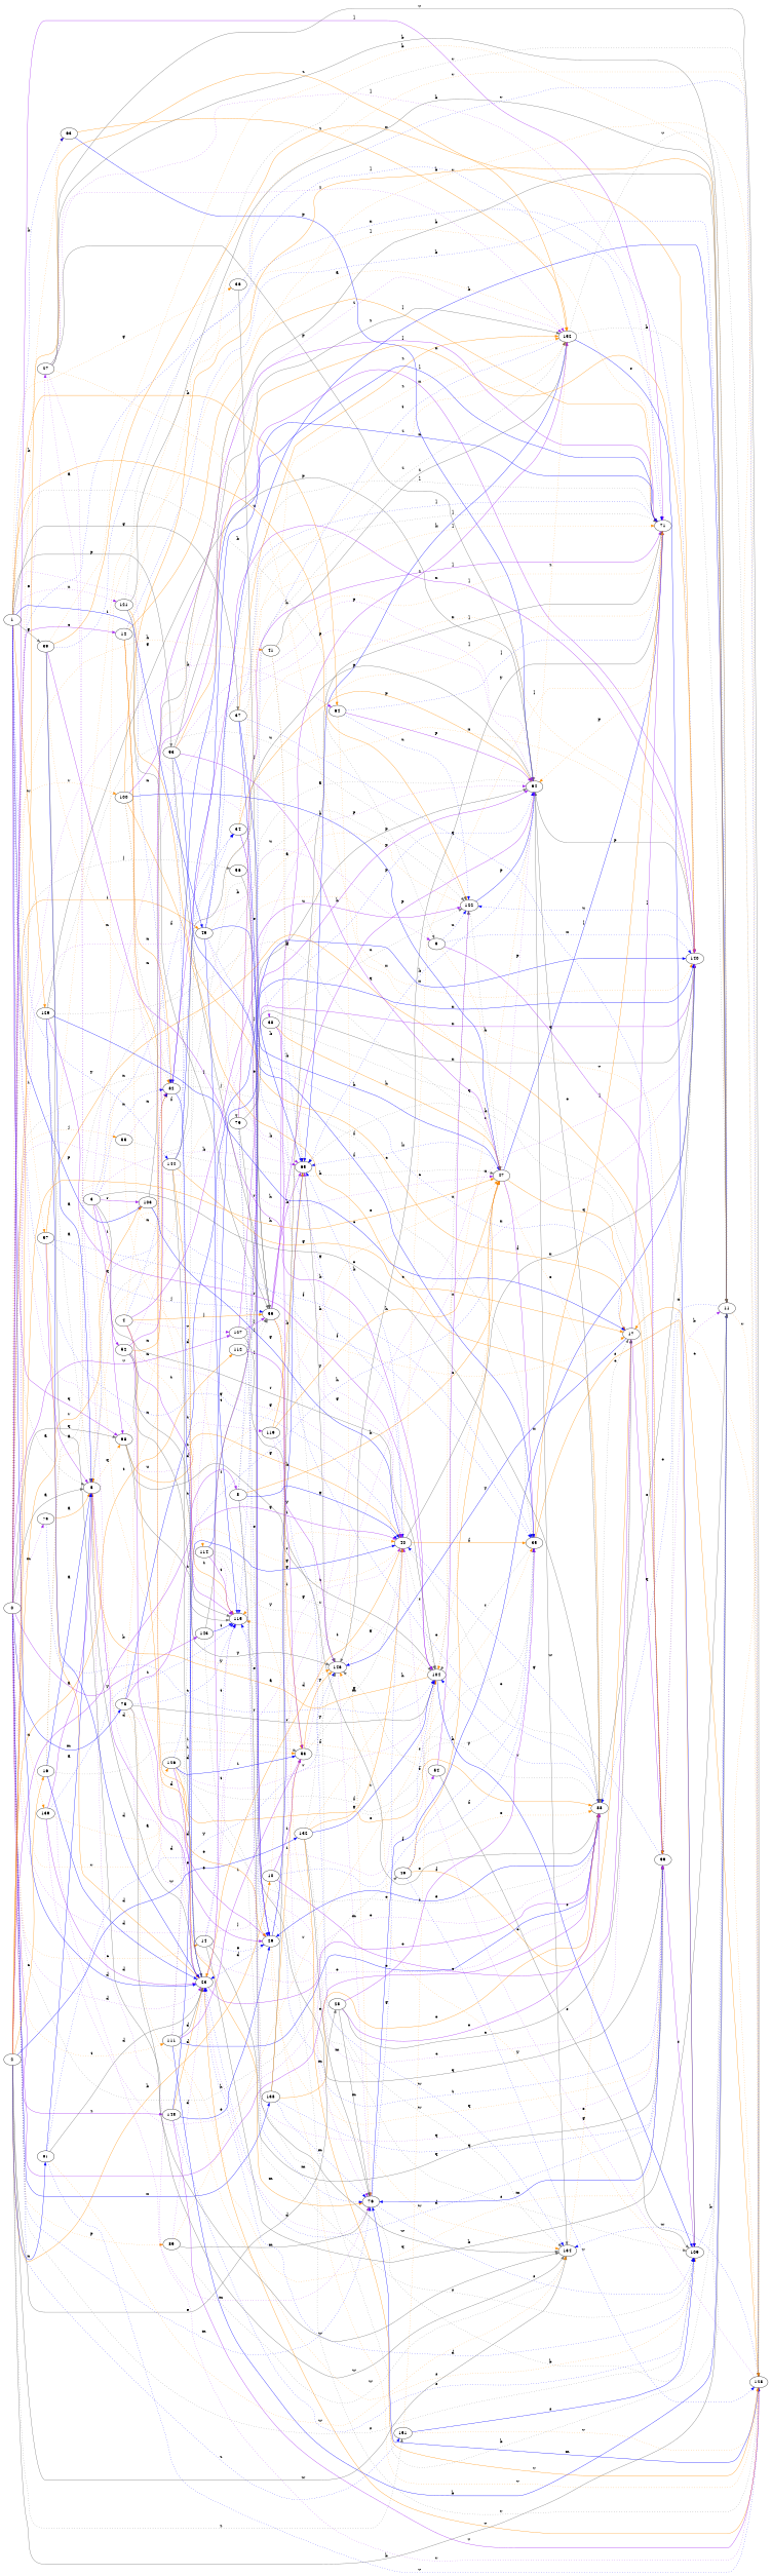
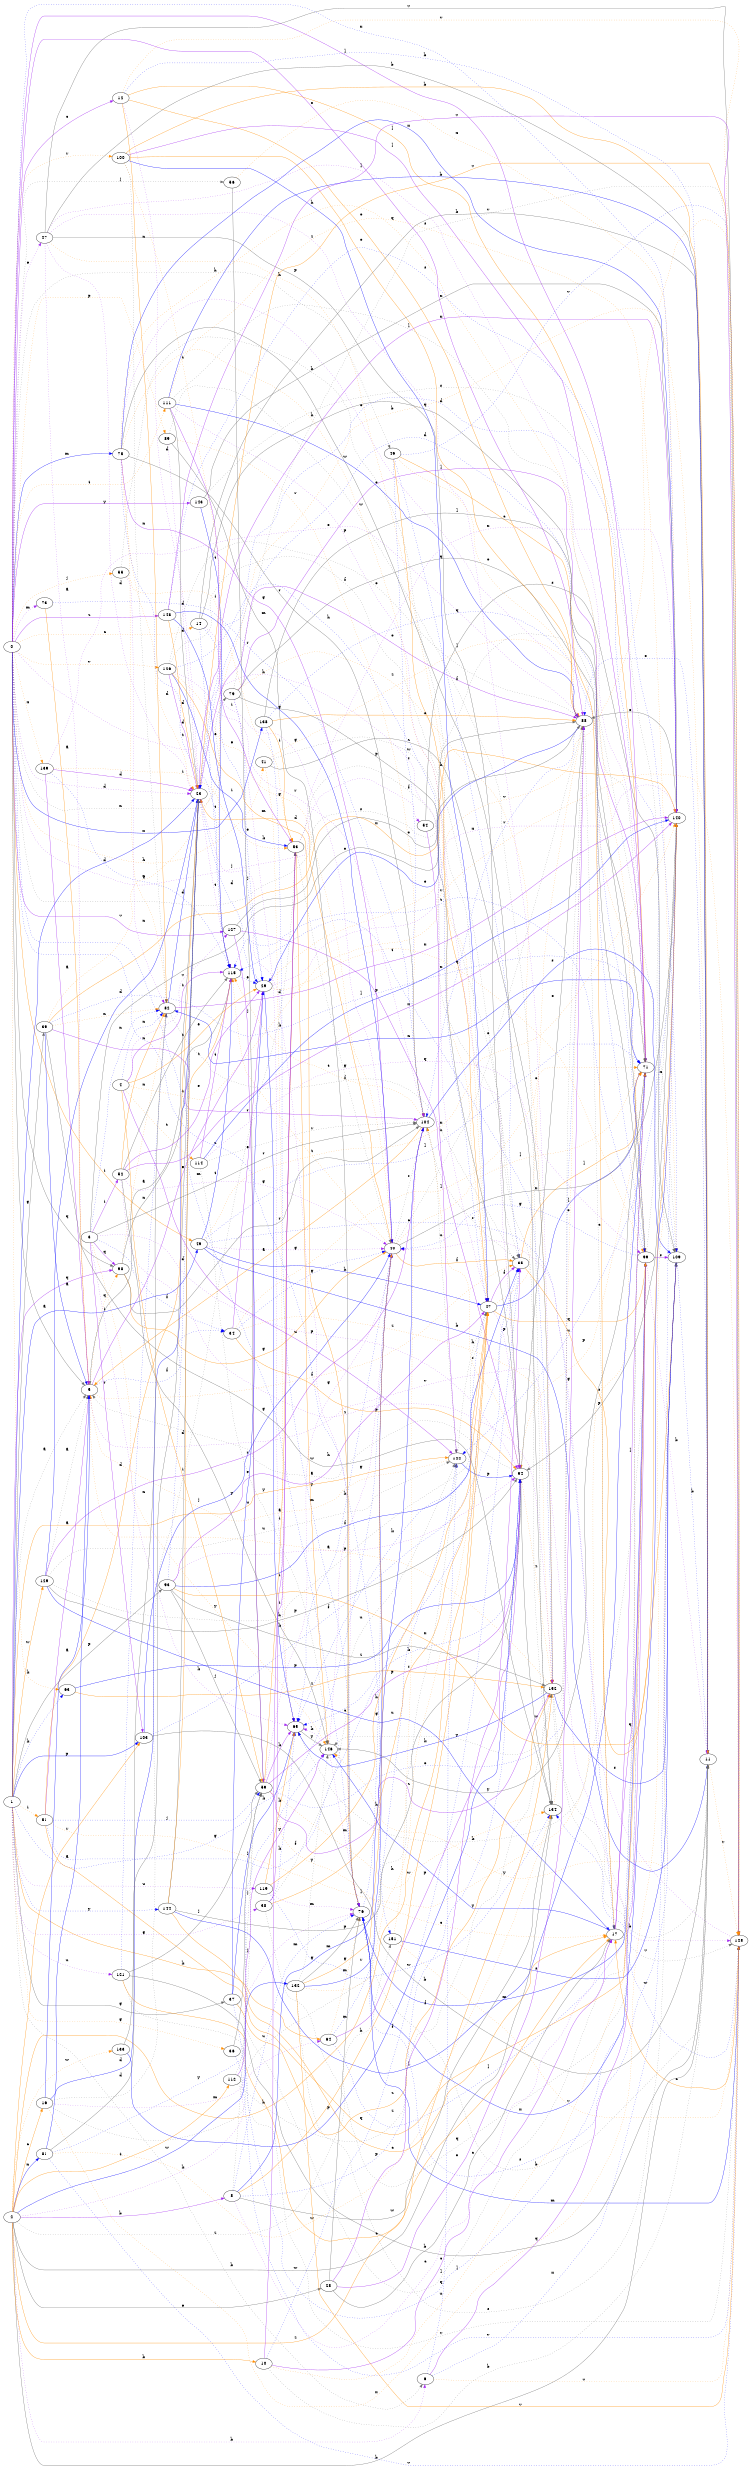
  strict digraph {
    rankdir=LR
    edge [color=darkorange style=dotted]
    0
    5
    12
    14
    23
    27
    41
    46
    47
    49
    54
    55
    56
    63
    71
    73
    75
    76
    79
    88
    89
    98
    100
    109
    111
    126
    127
    138
    139
    140
    143
    148
    151
    34
    29
    128
    35
    11
    82
    40
    115
    99
    152
    94
    134
    65
    104
    17
    122
    53
    59
    146
    1
    6
    36
    37
    38
    39
-   51 [label=57]
+   51
    64
    93
    103
    119
    121
    129
    144
    2
    8
    10
    16
    28
    81
    112
    132
+   133
    3
    52
    4
    114
    0 -> 5 [color=gray40 label=a style=solid]
    0 -> 12 [color=purple label=c style=solid]
    0 -> 14 [label=c]
    0 -> 23 [color=purple label=d]
    0 -> 27 [color=purple label=e]
    0 -> 41 [label=h]
    0 -> 46 [color=gray40 label=h]
    0 -> 47 [color=purple label=h]
    0 -> 49 [label=i style=solid]
    0 -> 54 [color=purple label=j]
    0 -> 55 [label=j]
    0 -> 56 [color=gray40 label=j]
    0 -> 63 [label=k]
    0 -> 71 [color=purple label=l style=solid]
    0 -> 73 [color=purple label=m]
    0 -> 75 [color=blue label=m style=solid]
    0 -> 76 [color=blue label=m]
    0 -> 79 [color=gray40 label=n]
    0 -> 88 [color=purple label=o style=solid]
    0 -> 89 [label=p]
    0 -> 98 [color=gray40 label=q style=solid]
    0 -> 100 [label=r]
    0 -> 109 [color=gray40 label=s]
    0 -> 111 [label=t]
    0 -> 126 [label=v]
    0 -> 127 [color=purple label=v style=solid]
    0 -> 138 [color=blue label=x style=solid]
    0 -> 139 [label=x]
    0 -> 140 [color=blue label=x]
    0 -> 143 [color=purple label=y style=solid]
    0 -> 148 [color=purple label=z style=solid]
    0 -> 151 [color=blue label=z]
    5 -> 98 [label=q]
    5 -> 34 [color=blue label=f]
    5 -> 29 [color=purple label=e style=solid]
    5 -> 128 [color=purple label=v]
    5 -> 35 [label=f]
    12 -> 23 [color=purple label=d]
    12 -> 71 [label=l style=solid]
    12 -> 88 [label=o style=solid]
    12 -> 128 [label=v]
    12 -> 11 [color=blue label=b]
    12 -> 82 [label=n style=solid]
    14 -> 29 [color=blue label=e]
    14 -> 11 [color=gray40 label=b style=solid]
    14 -> 40 [color=purple label=g]
    14 -> 115 [color=blue label=t]
    14 -> 99 [color=gray40 label=q style=solid]
    23 -> 5 [color=gray40 label=a style=solid]
    23 -> 88 [color=purple label=o style=solid]
    23 -> 140 [color=purple label=x style=solid]
    23 -> 128 [label=v style=solid]
    23 -> 115 [color=purple label=t]
    27 -> 5 [color=purple label=a]
    27 -> 23 [color=purple label=d]
    27 -> 47 [label=h]
    27 -> 71 [color=purple label=l]
    27 -> 128 [color=gray40 label=v style=solid]
    27 -> 11 [color=gray40 label=b style=solid]
    27 -> 152 [color=purple label=z]
    27 -> 94 [color=gray40 label=p style=solid]
    41 -> 71 [label=l]
    41 -> 152 [color=gray40 label=z style=solid]
    41 -> 134 [color=gray40 label=w]
    41 -> 65 [label=k]
    46 -> 47 [label=h style=solid]
    46 -> 88 [label=o]
    46 -> 128 [color=blue label=v]
    46 -> 35 [color=blue label=f]
    46 -> 104 [color=blue label=r]
    46 -> 17 [label=c style=solid]
    47 -> 71 [color=blue label=l style=solid]
    47 -> 88 [label=o]
    47 -> 35 [color=purple label=f style=solid]
    47 -> 99 [label=q style=solid]
    47 -> 94 [color=purple label=p]
    47 -> 65 [color=blue label=k]
    49 -> 47 [color=blue label=h style=solid]
    49 -> 71 [color=blue label=l]
    49 -> 140 [label=x]
    49 -> 11 [color=blue label=b style=solid]
    49 -> 40 [color=purple label=g]
    49 -> 115 [color=blue label=t style=solid]
    49 -> 17 [color=blue label=c]
    54 -> 109 [color=gray40 label=s style=solid]
    54 -> 122 [color=purple label=u style=solid]
    55 -> 47 [color=gray40 label=h]
    55 -> 82 [color=purple label=n]
    55 -> 53 [label=i]
    56 -> 140 [label=x]
    56 -> 59 [color=gray40 label=j style=solid]
    63 -> 152 [label=z style=solid]
    63 -> 94 [color=blue label=p style=solid]
    71 -> 82 [color=blue label=n style=solid]
    71 -> 94 [label=p]
    71 -> 146 [color=gray40 label=y style=solid]
    73 -> 5 [label=a style=solid]
    73 -> 104 [color=blue label=r]
    75 -> 23 [label=d]
    75 -> 47 [label=h]
    75 -> 88 [color=purple label=o]
    75 -> 140 [color=blue label=x style=solid]
    75 -> 82 [label=n]
    75 -> 40 [color=purple label=g style=solid]
    75 -> 115 [color=blue label=t]
    75 -> 99 [label=q]
    75 -> 134 [color=gray40 label=w style=solid]
    75 -> 104 [color=gray40 label=r style=solid]
    76 -> 23 [color=purple label=d]
    76 -> 109 [color=blue label=s]
    76 -> 140 [color=blue label=x style=solid]
    76 -> 11 [color=gray40 label=b]
    76 -> 40 [color=blue label=g]
    79 -> 71 [color=purple label=l style=solid]
    79 -> 29 [color=blue label=e]
    79 -> 128 [color=gray40 label=v]
    79 -> 99 [color=gray40 label=q style=solid]
    79 -> 152 [label=z]
    79 -> 94 [color=gray40 label=p style=solid]
    79 -> 65 [color=purple label=k]
    88 -> 29 [color=blue label=e style=solid]
    88 -> 104 [color=blue label=r]
    88 -> 17 [color=gray40 label=c]
    88 -> 146 [color=gray40 label=y]
    89 -> 23 [color=purple label=d]
    89 -> 76 [color=gray40 label=m style=solid]
    89 -> 134 [color=gray40 label=w]
    89 -> 104 [label=r]
    98 -> 82 [label=n]
    98 -> 40 [label=g style=solid]
    98 -> 115 [color=gray40 label=t style=solid]
    98 -> 104 [color=gray40 label=r style=solid]
    100 -> 47 [color=blue label=h style=solid]
    100 -> 71 [color=purple label=l style=solid]
    100 -> 88 [label=o style=solid]
    100 -> 11 [label=b style=solid]
    100 -> 82 [color=gray40 label=n]
    100 -> 115 [label=t]
    109 -> 23 [color=blue label=d]
    109 -> 11 [color=blue label=b]
    109 -> 146 [label=y]
    111 -> 23 [color=gray40 label=d style=solid]
    111 -> 71 [color=gray40 label=l]
    111 -> 88 [color=blue label=o style=solid]
    111 -> 109 [label=s]
    111 -> 11 [color=blue label=b style=solid]
    111 -> 94 [color=purple label=p]
    111 -> 53 [color=purple label=i style=solid]
    126 -> 23 [color=purple label=d style=solid]
    126 -> 47 [color=blue label=h]
    126 -> 76 [label=m style=solid]
    126 -> 88 [color=gray40 label=o]
    126 -> 35 [color=gray40 label=f]
    126 -> 40 [label=g]
    126 -> 104 [color=purple label=r]
    126 -> 53 [color=blue label=i style=solid]
    127 -> 88 [color=gray40 label=o style=solid]
    127 -> 94 [color=purple label=p style=solid]
    127 -> 59 [color=purple label=j style=solid]
    138 -> 71 [color=gray40 label=l style=solid]
    138 -> 76 [color=blue label=m]
    138 -> 88 [label=o style=solid]
    138 -> 99 [color=blue label=q]
    138 -> 53 [label=i style=solid]
    139 -> 5 [color=purple label=a style=solid]
    139 -> 23 [color=purple label=d style=solid]
    139 -> 88 [color=purple label=o]
    139 -> 115 [color=blue label=t]
    139 -> 53 [label=i]
    140 -> 88 [color=gray40 label=o style=solid]
    140 -> 94 [color=gray40 label=p style=solid]
    140 -> 122 [color=blue label=u]
    143 -> 109 [color=gray40 label=s]
    143 -> 140 [color=gray40 label=x style=solid]
    143 -> 115 [color=blue label=t style=solid]
    148 -> 23 [label=d style=solid]
    148 -> 109 [color=blue label=s]
    148 -> 29 [color=blue label=e style=solid]
    148 -> 128 [color=purple label=v style=solid]
    148 -> 40 [color=blue label=g style=solid]
    151 -> 109 [color=blue label=s style=solid]
    151 -> 128 [label=v]
    151 -> 104 [label=r]
    34 -> 71 [label=l]
    34 -> 29 [color=purple label=e style=solid]
    34 -> 40 [color=blue label=g]
    34 -> 152 [label=z]
    34 -> 94 [label=p style=solid]
    29 -> 23 [color=blue label=d]
    29 -> 140 [color=purple label=x]
    29 -> 128 [label=v]
    29 -> 99 [label=q]
    29 -> 65 [color=blue label=k style=solid]
    128 -> 76 [color=blue label=m style=solid]
    128 -> 40 [color=purple label=g]
    128 -> 134 [color=blue label=w]
    128 -> 17 [label=c style=solid]
    35 -> 71 [label=l style=solid]
    35 -> 109 [label=s style=solid]
    35 -> 104 [color=gray40 label=r]
    11 -> 88 [color=blue label=o]
    11 -> 128 [label=v]
    82 -> 23 [color=blue label=d style=solid]
    82 -> 140 [color=purple label=x style=solid]
    82 -> 35 [color=gray40 label=f]
    40 -> 23 [label=d style=solid]
    40 -> 71 [label=l]
    40 -> 88 [color=gray40 label=o]
    40 -> 140 [color=gray40 label=x style=solid]
    40 -> 35 [label=f style=solid]
    40 -> 115 [label=t]
    40 -> 65 [color=blue label=k]
    40 -> 104 [color=gray40 label=r]
    115 -> 29 [color=blue label=e]
    99 -> 23 [color=blue label=d]
    99 -> 76 [color=blue label=m style=solid]
    99 -> 109 [color=purple label=s style=solid]
    99 -> 140 [color=gray40 label=x]
    99 -> 11 [color=purple label=b]
    99 -> 40 [color=blue label=g]
    99 -> 115 [color=blue label=t]
    99 -> 65 [color=gray40 label=k]
    152 -> 5 [label=a]
    152 -> 109 [color=blue label=s style=solid]
    152 -> 128 [color=gray40 label=v]
    152 -> 11 [color=gray40 label=b]
    152 -> 115 [color=blue label=t]
    152 -> 65 [color=blue label=k style=solid]
    94 -> 5 [color=gray40 label=a]
    94 -> 88 [color=gray40 label=o style=solid]
    94 -> 152 [label=z]
    94 -> 134 [color=gray40 label=w style=solid]
    94 -> 65 [color=blue label=k]
    94 -> 104 [label=r]
    134 -> 88 [label=o]
    65 -> 146 [color=gray40 label=y style=solid]
    104 -> 5 [label=a style=solid]
    104 -> 109 [color=blue label=s style=solid]
    104 -> 115 [label=t]
    104 -> 122 [color=gray40 label=u]
    17 -> 71 [color=purple label=l style=solid]
    17 -> 99 [color=purple label=q style=solid]
    17 -> 146 [color=blue label=y style=solid]
    122 -> 5 [label=a]
    122 -> 47 [color=gray40 label=h]
    122 -> 94 [color=blue label=p style=solid]
    53 -> 140 [color=purple label=x]
    53 -> 35 [color=gray40 label=f]
    53 -> 40 [color=gray40 label=g]
    53 -> 146 [label=y style=solid]
    59 -> 88 [color=blue label=o]
    59 -> 40 [color=purple label=g]
    59 -> 152 [color=purple label=z style=solid]
    59 -> 94 [color=purple label=p style=solid]
    59 -> 134 [label=w]
    59 -> 65 [color=purple label=k style=solid]
    59 -> 17 [label=c]
    59 -> 53 [label=i style=solid]
    146 -> 76 [color=purple label=m]
    146 -> 40 [color=purple label=g]
    146 -> 65 [color=purple label=k]
    1 -> 5 [color=gray40 label=a]
    1 -> 23 [color=blue label=d style=solid]
    1 -> 49 [color=blue label=i style=solid]
    1 -> 63 [color=blue label=k]
    1 -> 98 [color=purple label=q style=solid]
    1 -> 40 [color=blue label=g]
    1 -> 122 [label=u style=solid]
    1 -> 6 [color=gray40 label=b]
    1 -> 36 [label=g]
    1 -> 37 [color=gray40 label=g style=solid]
    1 -> 38 [color=purple label=g]
    1 -> 39 [color=gray40 label=g style=solid]
    1 -> 51 [label=i]
    1 -> 64 [label=k style=solid]
    1 -> 93 [color=gray40 label=p style=solid]
    1 -> 103 [color=blue label=p style=solid]
    1 -> 119 [color=purple label=u]
    1 -> 121 [color=purple label=u]
    1 -> 129 [label=w style=solid]
    1 -> 144 [color=blue label=y]
    6 -> 140 [color=blue label=x]
    6 -> 128 [label=v]
    6 -> 99 [color=purple label=q style=solid]
    6 -> 122 [color=blue label=u]
    36 -> 128 [color=blue label=v]
    36 -> 59 [color=gray40 label=j style=solid]
    37 -> 71 [color=gray40 label=l]
    37 -> 29 [color=blue label=e style=solid]
    37 -> 99 [color=blue label=q]
    37 -> 152 [label=z style=solid]
    37 -> 65 [color=blue label=k style=solid]
    38 -> 47 [label=h style=solid]
    38 -> 99 [color=gray40 label=q]
    38 -> 65 [color=blue label=k]
    38 -> 122 [color=gray40 label=u]
    38 -> 53 [color=purple label=i style=solid]
    39 -> 5 [color=blue label=a style=solid]
    39 -> 71 [color=blue label=l]
    39 -> 140 [label=x style=solid]
    39 -> 11 [label=b]
    39 -> 82 [label=n]
    39 -> 134 [color=gray40 label=w style=solid]
    39 -> 104 [color=purple label=r style=solid]
    51 -> 5 [color=purple label=a style=solid]
    51 -> 23 [label=d style=solid]
    51 -> 71 [label=l]
    51 -> 35 [color=blue label=f]
    51 -> 99 [label=q style=solid]
    51 -> 59 [color=blue label=j]
    64 -> 71 [color=blue label=l]
    64 -> 76 [label=m]
    64 -> 94 [color=purple label=p style=solid]
    64 -> 122 [color=blue label=u]
    93 -> 23 [color=blue label=d]
    93 -> 47 [color=purple label=h style=solid]
    93 -> 140 [label=x style=solid]
    93 -> 35 [color=blue label=f style=solid]
    93 -> 152 [color=gray40 label=z style=solid]
    93 -> 94 [color=purple label=p]
    93 -> 59 [color=gray40 label=j style=solid]
    103 -> 35 [color=blue label=f]
    103 -> 11 [color=gray40 label=b style=solid]
    103 -> 40 [color=blue label=g style=solid]
    119 -> 47 [label=h style=solid]
    119 -> 76 [color=purple label=m]
    119 -> 134 [color=blue label=w]
    119 -> 65 [label=k style=solid]
    121 -> 128 [color=gray40 label=v]
    121 -> 11 [color=gray40 label=b style=solid]
    121 -> 82 [color=blue label=n]
    121 -> 17 [label=c style=solid]
    121 -> 59 [color=gray40 label=j style=solid]
    129 -> 5 [color=gray40 label=a]
    129 -> 23 [color=blue label=d style=solid]
    129 -> 47 [color=gray40 label=h]
    129 -> 94 [color=gray40 label=p style=solid]
    129 -> 104 [color=purple label=r style=solid]
    129 -> 17 [color=blue label=c style=solid]
    129 -> 122 [color=gray40 label=u]
    144 -> 23 [color=gray40 label=d style=solid]
    144 -> 71 [color=blue label=l style=solid]
    144 -> 115 [label=t style=solid]
    144 -> 94 [color=gray40 label=p style=solid]
    144 -> 17 [label=c style=solid]
    2 -> 47 [label=h style=solid]
    2 -> 151 [color=gray40 label=z]
    2 -> 11 [color=gray40 label=b style=solid]
    2 -> 152 [label=z style=solid]
    2 -> 134 [color=gray40 label=w style=solid]
    2 -> 6 [color=purple label=b]
    2 -> 64 [color=purple label=k]
    2 -> 103 [label=r style=solid]
    2 -> 8 [color=purple label=b style=solid]
    2 -> 10 [label=b style=solid]
    2 -> 16 [label=c style=solid]
    2 -> 28 [color=gray40 label=e style=solid]
    2 -> 81 [color=blue label=n style=solid]
    2 -> 112 [label=t style=solid]
    2 -> 132 [color=blue label=w style=solid]
+   2 -> 133 [label=w]
    8 -> 47 [label=h style=solid]
    8 -> 76 [color=blue label=m]
    8 -> 40 [color=blue label=g style=solid]
    8 -> 94 [color=blue label=p]
    8 -> 134 [color=gray40 label=w style=solid]
    8 -> 17 [color=purple label=c]
    8 -> 59 [color=gray40 label=j]
    10 -> 71 [label=l]
    10 -> 35 [color=blue label=f]
    10 -> 11 [color=gray40 label=b]
    10 -> 17 [color=purple label=c style=solid]
    10 -> 53 [color=purple label=i style=solid]
    16 -> 5 [color=blue label=a style=solid]
    16 -> 23 [color=blue label=d style=solid]
    16 -> 76 [color=purple label=m]
    16 -> 140 [label=x]
    16 -> 122 [color=gray40 label=u]
    16 -> 53 [color=gray40 label=i]
    28 -> 76 [color=gray40 label=m style=solid]
    28 -> 88 [color=purple label=o style=solid]
    28 -> 35 [color=purple label=f style=solid]
    28 -> 17 [color=gray40 label=c style=solid]
    81 -> 5 [color=blue label=a style=solid]
    81 -> 23 [color=gray40 label=d style=solid]
    81 -> 128 [color=blue label=v]
    81 -> 134 [label=w]
    81 -> 146 [color=blue label=y]
    112 -> 152 [color=gray40 label=z]
    112 -> 59 [color=gray40 label=j]
    112 -> 146 [color=purple label=y style=solid]
    132 -> 47 [label=h]
    132 -> 76 [color=gray40 label=m style=solid]
    132 -> 109 [color=gray40 label=s]
    132 -> 128 [label=v style=solid]
    132 -> 40 [label=g style=solid]
    132 -> 104 [color=blue label=r style=solid]
    132 -> 146 [color=gray40 label=y]
+   133 -> 82 [color=gray40 label=n style=solid]
+   133 -> 94 [color=blue label=p style=solid]
    3 -> 88 [color=gray40 label=o style=solid]
    3 -> 98 [color=purple label=q style=solid]
    3 -> 34 [color=blue label=f]
    3 -> 82 [color=blue label=n]
    3 -> 94 [color=purple label=p]
    3 -> 65 [color=purple label=k]
    3 -> 104 [color=gray40 label=r style=solid]
    3 -> 146 [label=y]
    3 -> 103 [color=purple label=r style=solid]
    3 -> 52 [color=purple label=i style=solid]
    52 -> 140 [color=purple label=x style=solid]
    52 -> 29 [color=purple label=e style=solid]
    52 -> 82 [label=n style=solid]
    52 -> 40 [color=purple label=g]
    52 -> 115 [color=gray40 label=t style=solid]
    52 -> 152 [color=purple label=z]
    52 -> 146 [color=gray40 label=y style=solid]
    4 -> 127 [color=purple label=v]
    4 -> 29 [label=e style=solid]
    4 -> 128 [label=v]
    4 -> 82 [color=blue label=n]
    4 -> 115 [color=purple label=t style=solid]
    4 -> 122 [color=purple label=u style=solid]
    4 -> 59 [label=j style=solid]
    4 -> 114 [label=t]
    114 -> 140 [color=blue label=x style=solid]
    114 -> 115 [color=purple label=t style=solid]
    114 -> 99 [color=purple label=q]
    114 -> 104 [color=gray40 label=r]
    114 -> 146 [color=gray40 label=y]
  }
